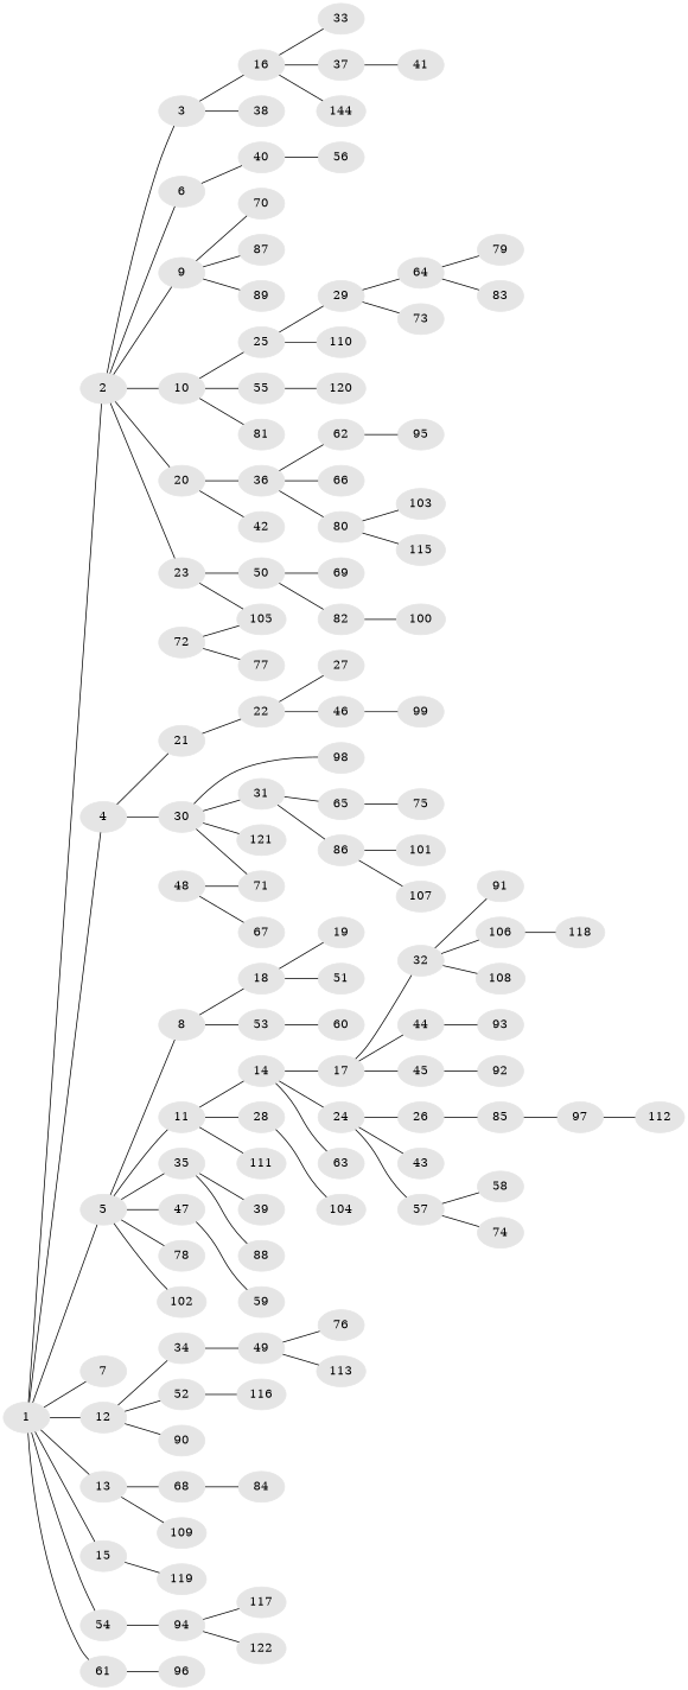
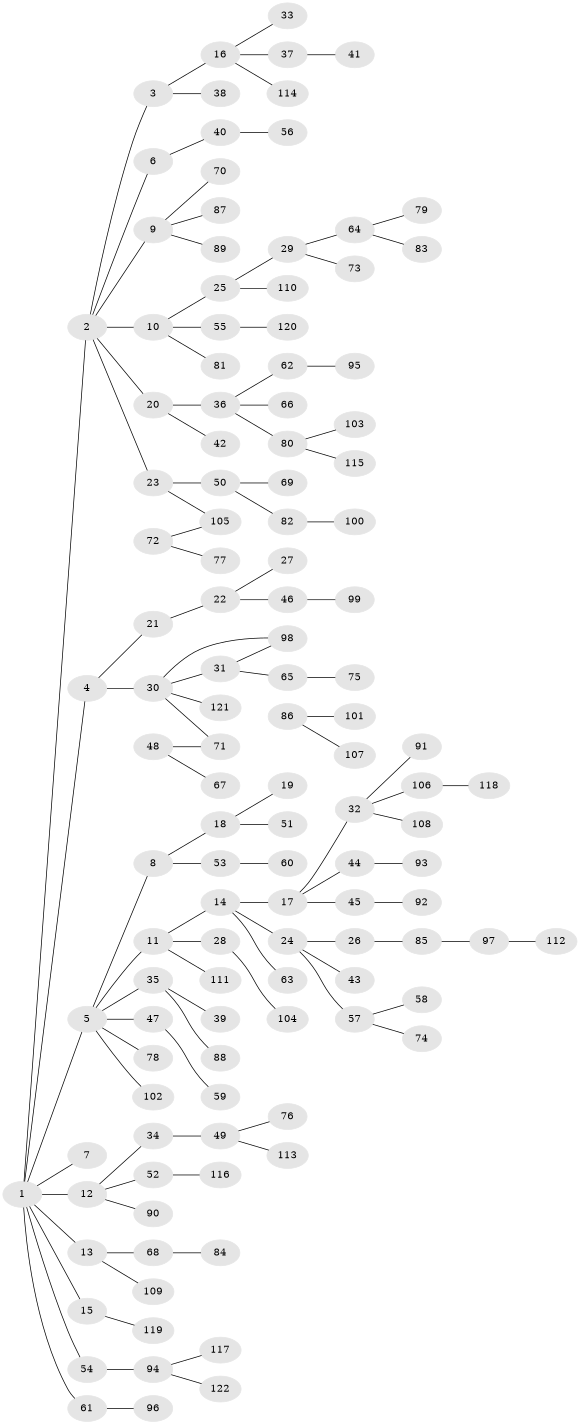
  graph {
    rankdir=LR
    node [color=gray90 style=filled]
    1
    2
    4
    5
    7
    12
    13
    15
    54
    61
    3
    6
    9
    10
    20
    23
    21
    30
    8
    11
    35
    47
    78
    102
    34
    52
    90
    68
    109
    119
    94
    96
    16
    38
    40
    70
    87
    89
    25
    55
    81
    36
    42
    50
    105
    33
    37
-   114 [label=144]
+   114
    22
    31
    98
    121
    71
    18
    53
    14
    28
    111
    39
    88
    59
    56
    19
    51
    60
    29
    110
    120
    17
    24
    63
    104
    49
    116
    84
    32
    44
    45
    26
    43
    57
    41
    91
    106
    108
    93
    92
    62
    66
    80
    27
    46
    99
    69
    82
    72
    77
    85
    58
    74
    64
    73
    97
    79
    83
    65
    86
    48
    67
    75
    101
    107
    118
    76
    113
    95
    103
    115
    100
    117
    122
    112
    1 -- 2
    1 -- 4
    1 -- 5
    1 -- 7
    1 -- 12
    1 -- 13
    1 -- 15
    1 -- 54
    1 -- 61
    2 -- 3
    2 -- 6
    2 -- 9
    2 -- 10
    2 -- 20
    2 -- 23
    4 -- 21
    4 -- 30
    5 -- 8
    5 -- 11
    5 -- 35
    5 -- 47
    5 -- 78
    5 -- 102
    12 -- 34
    12 -- 52
    12 -- 90
    13 -- 68
    13 -- 109
    15 -- 119
    54 -- 94
    61 -- 96
    3 -- 16
    3 -- 38
    6 -- 40
    9 -- 70
    9 -- 87
    9 -- 89
    10 -- 25
    10 -- 55
    10 -- 81
    20 -- 36
    20 -- 42
    23 -- 50
    23 -- 105
    21 -- 22
    30 -- 31
    30 -- 98
    30 -- 121
    30 -- 71
    8 -- 18
    8 -- 53
    11 -- 14
    11 -- 28
    11 -- 111
    35 -- 39
    35 -- 88
    47 -- 59
    34 -- 49
    52 -- 116
    68 -- 84
    94 -- 117
    94 -- 122
    16 -- 33
    16 -- 37
    16 -- 114
    40 -- 56
    25 -- 29
    25 -- 110
    55 -- 120
    36 -- 62
    36 -- 66
    36 -- 80
    50 -- 69
    50 -- 82
    37 -- 41
    22 -- 27
    22 -- 46
    31 -- 65
-   31 -- 86
+   31 -- 98
    18 -- 19
    18 -- 51
    53 -- 60
    14 -- 17
    14 -- 24
    14 -- 63
    28 -- 104
    29 -- 64
    29 -- 73
    17 -- 32
    17 -- 44
    17 -- 45
    24 -- 26
    24 -- 43
    24 -- 57
    49 -- 76
    49 -- 113
    32 -- 91
    32 -- 106
    32 -- 108
    44 -- 93
    45 -- 92
    26 -- 85
    57 -- 58
    57 -- 74
    106 -- 118
    62 -- 95
    80 -- 103
    80 -- 115
    46 -- 99
    82 -- 100
    72 -- 105
    72 -- 77
    85 -- 97
    64 -- 79
    64 -- 83
    97 -- 112
    65 -- 75
    86 -- 101
    86 -- 107
    48 -- 71
    48 -- 67
  }
